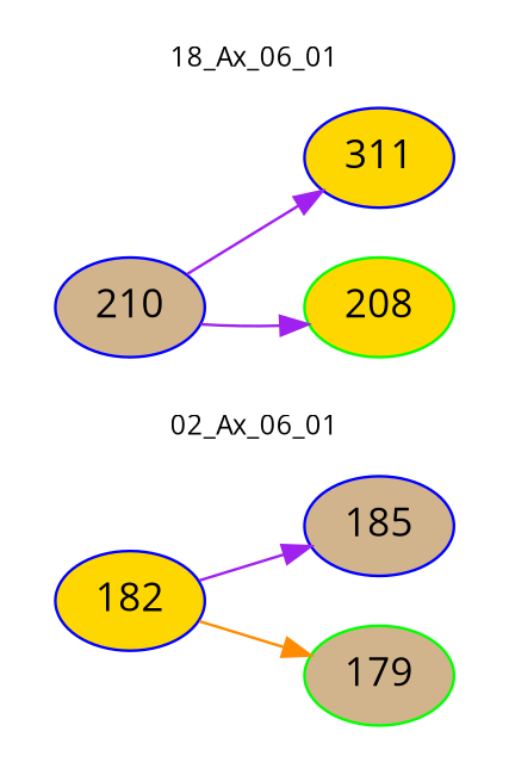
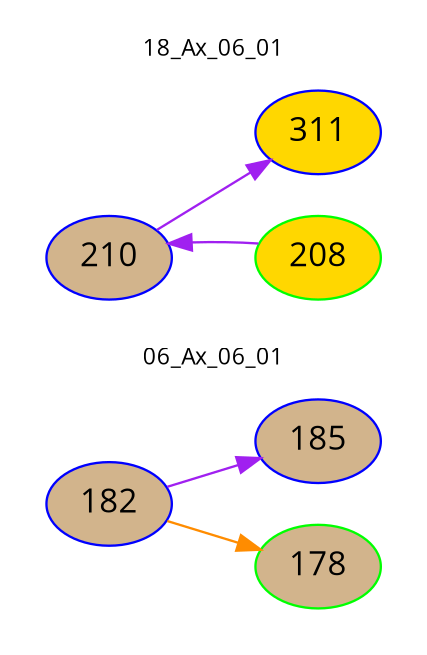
  digraph {
    fontname="Open Sans"
    rankdir=LR
    node [color=blue fillcolor=gold fontname="Open Sans" style=filled]
    edge [color=purple fontname="Open Sans"]
-   n1 [label=182]
-   n2 [color=green fillcolor=tan label=179]
+   n1 [fillcolor=tan label=182]
+   n2 [color=green fillcolor=tan label=178]
    n3 [fillcolor=tan label=185]
    n4 [fillcolor=tan label=210]
    n5 [color=green label=208]
    n6 [label=311]
    subgraph cluster_1 {
      color=white
      fontsize=10
-     label="02_Ax_06_01"
+     label="06_Ax_06_01"
      n1
      n2
      n3
    }
    subgraph cluster_2 {
      color=white
      fontsize=10
      label="18_Ax_06_01"
      n4
      n5
      n6
    }
    n1 -> n2 [color=darkorange]
    n1 -> n3
-   n4 -> n5
+   n5 -> n4
    n4 -> n6
  }
